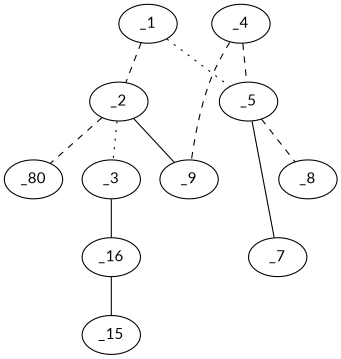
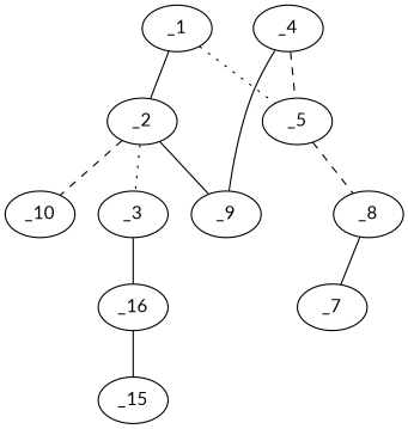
  graph {
    fontname=Lato
    node [charge=0 chem=1 fontname=Lato symbol="C  " y=-1.7867]
    edge [fontname=Lato style=solid valence=1]
    _1 [x=3.4336 y=-1.1618]
    _2 [x=5.1656 y=-0.1618]
    _5 [x=2.9336 y=-0.2958]
    _3 [x=6.9976 y=-0.9207]
    _9 [x=4.6878 y=1.7867]
-   _10 [x=4.9068 y=-1.1278 label=_80]
+   _10 [x=4.9068 y=-1.1278]
    _7 [x=2.3043 y=0.4813]
    _8 [x=2 y=-0.6542]
    n9 [chem=4 label=_16 symbol="N  " x=7.4976]
    n10 [chem=2 label=_15 symbol="O  " x=8.4976]
    _4 [x=5.4245 y=0.8041]
-   _1 -- _2 [style=dashed]
+   _1 -- _2
    _1 -- _5 [style=dotted]
    _2 -- _3 [style=dotted]
    _2 -- _9
    _2 -- _10 [style=dashed]
-   _5 -- _7
+   _8 -- _7
    _5 -- _8 [style=dashed]
    _3 -- n9 [valence=2]
    n9 -- n10
    _4 -- _5 [style=dashed]
-   _4 -- _9 [style=dashed]
+   _4 -- _9
  }
